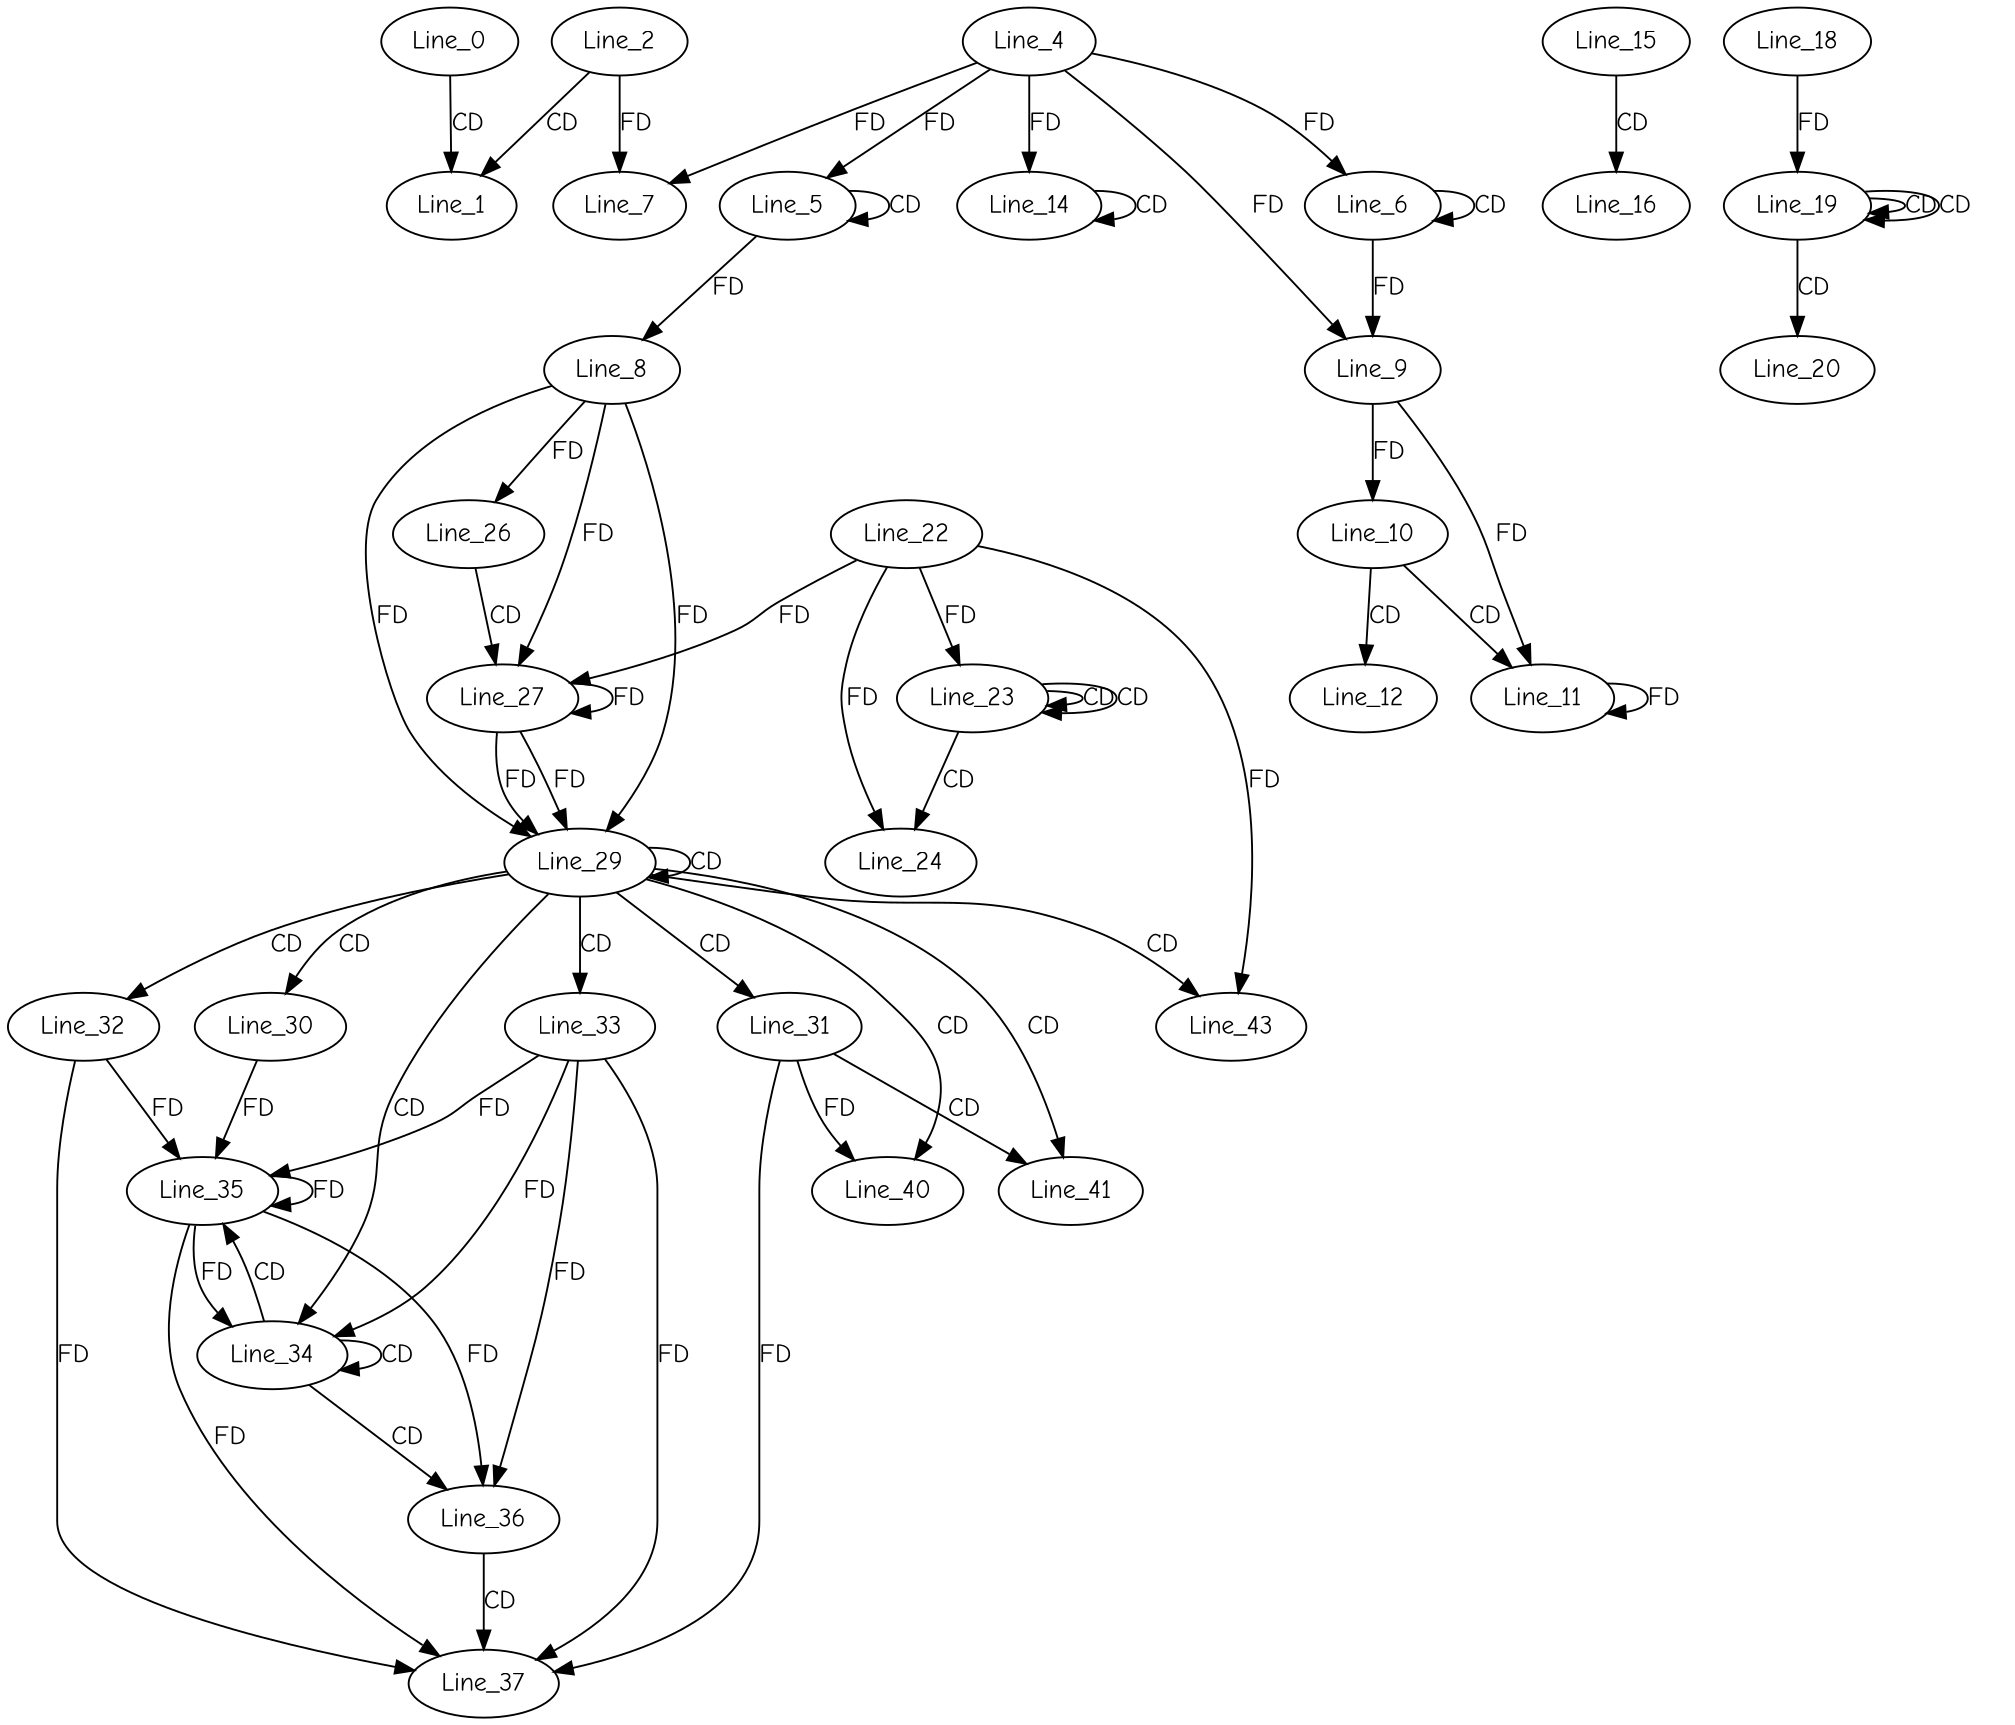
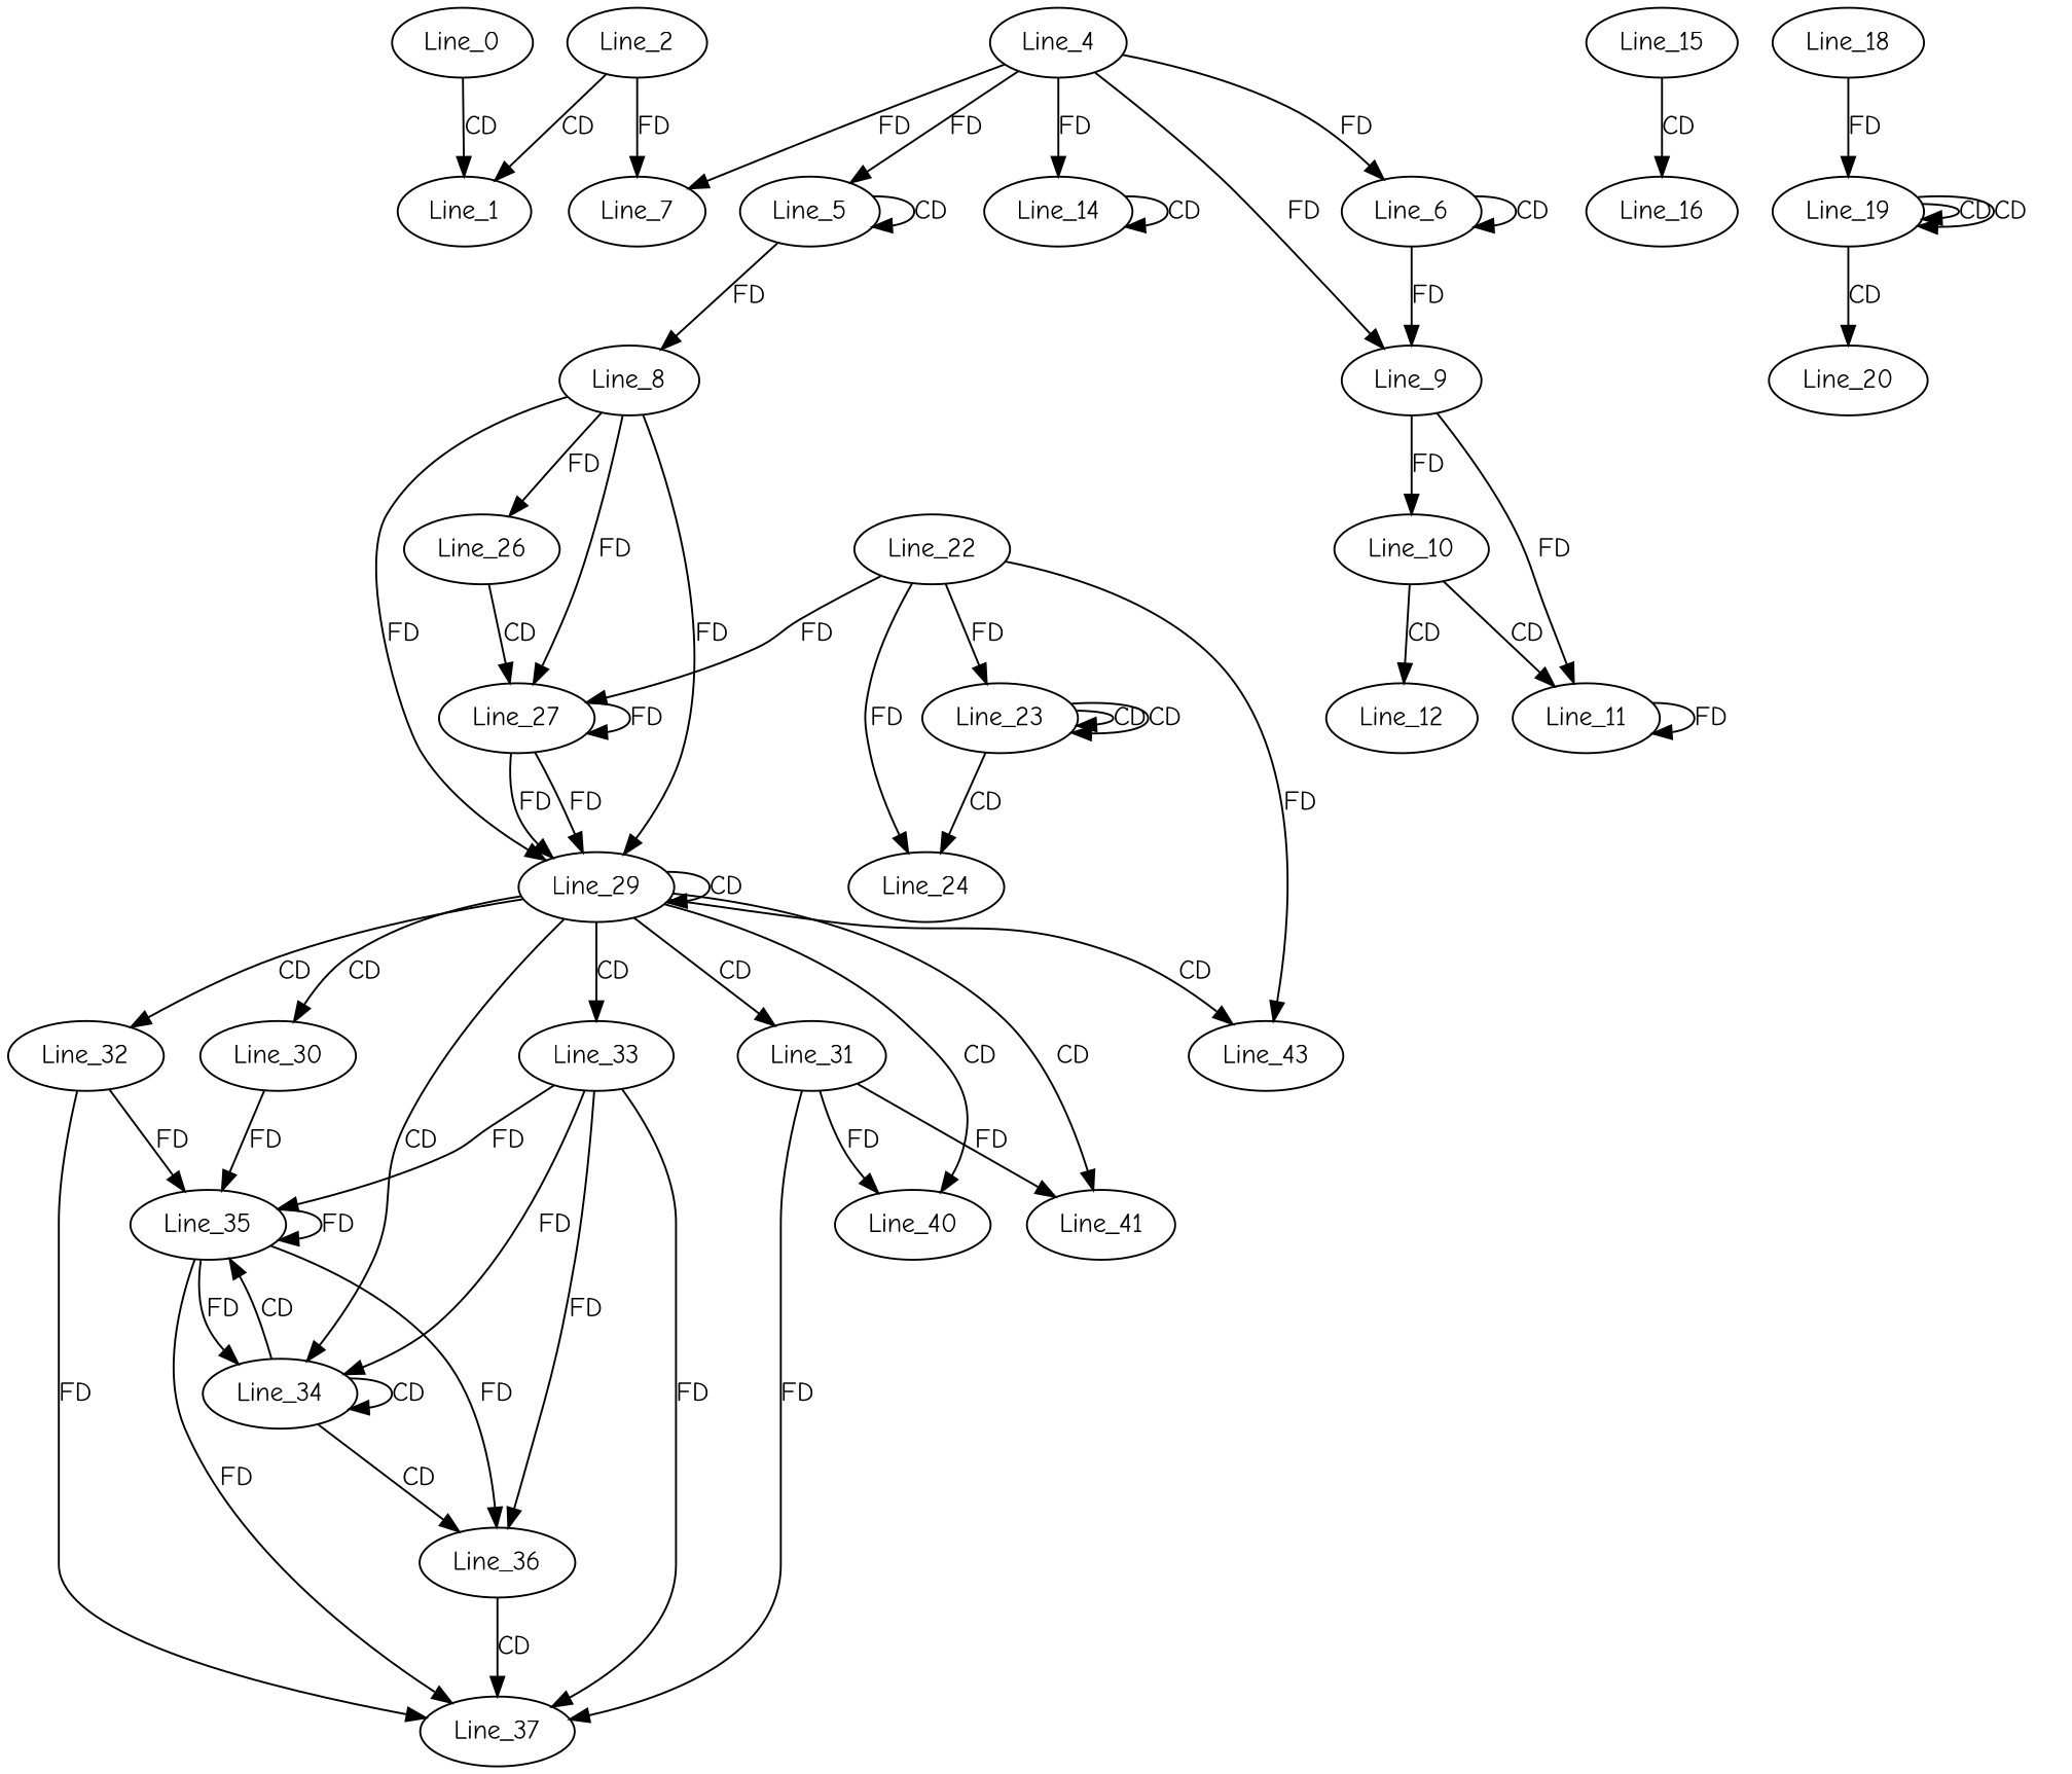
  digraph {
    fontname="Comic Neue"
    node [fontname="Comic Neue"]
    edge [fontname="Comic Neue"]
    Line_0
    Line_1
    Line_2
    Line_7
    Line_5
    Line_8
    Line_26
    Line_27
    Line_29
    Line_4
    Line_6
    Line_9
    Line_14
    Line_10
    Line_11
    Line_43
    Line_30
    Line_31
    Line_32
    Line_33
    Line_34
    Line_40
    Line_41
    Line_12
    Line_15
    Line_16
    Line_19
    Line_20
    Line_18
    Line_23
    Line_24
    Line_22
    Line_35
    Line_37
    Line_36
    Line_0 -> Line_1 [label=CD]
    Line_2 -> Line_1 [label=CD]
    Line_2 -> Line_7 [label=FD]
    Line_5 -> Line_5 [label=CD]
    Line_5 -> Line_8 [label=FD]
    Line_8 -> Line_26 [label=FD]
    Line_8 -> Line_27 [label=FD]
    Line_8 -> Line_29 [label=FD]
    Line_8 -> Line_29 [label=FD]
    Line_26 -> Line_27 [label=CD]
    Line_27 -> Line_27 [label=FD]
    Line_27 -> Line_29 [label=FD]
    Line_27 -> Line_29 [label=FD]
    Line_29 -> Line_29 [label=CD]
    Line_29 -> Line_43 [label=CD]
    Line_29 -> Line_30 [label=CD]
    Line_29 -> Line_31 [label=CD]
    Line_29 -> Line_32 [label=CD]
    Line_29 -> Line_33 [label=CD]
    Line_29 -> Line_34 [label=CD]
    Line_29 -> Line_40 [label=CD]
    Line_29 -> Line_41 [label=CD]
    Line_4 -> Line_7 [label=FD]
    Line_4 -> Line_5 [label=FD]
    Line_4 -> Line_6 [label=FD]
    Line_4 -> Line_9 [label=FD]
    Line_4 -> Line_14 [label=FD]
    Line_6 -> Line_6 [label=CD]
    Line_6 -> Line_9 [label=FD]
    Line_9 -> Line_10 [label=FD]
    Line_9 -> Line_11 [label=FD]
    Line_14 -> Line_14 [label=CD]
    Line_10 -> Line_11 [label=CD]
    Line_10 -> Line_12 [label=CD]
    Line_11 -> Line_11 [label=FD]
    Line_30 -> Line_35 [label=FD]
    Line_31 -> Line_40 [label=FD]
-   Line_31 -> Line_41 [label=CD]
+   Line_31 -> Line_41 [label=FD]
    Line_31 -> Line_37 [label=FD]
    Line_32 -> Line_35 [label=FD]
    Line_32 -> Line_37 [label=FD]
    Line_33 -> Line_34 [label=FD]
    Line_33 -> Line_35 [label=FD]
    Line_33 -> Line_37 [label=FD]
    Line_33 -> Line_36 [label=FD]
    Line_34 -> Line_34 [label=CD]
    Line_34 -> Line_35 [label=CD]
    Line_34 -> Line_36 [label=CD]
    Line_15 -> Line_16 [label=CD]
    Line_19 -> Line_19 [label=CD]
    Line_19 -> Line_19 [label=CD]
    Line_19 -> Line_20 [label=CD]
    Line_18 -> Line_19 [label=FD]
    Line_23 -> Line_23 [label=CD]
    Line_23 -> Line_23 [label=CD]
    Line_23 -> Line_24 [label=CD]
    Line_22 -> Line_27 [label=FD]
    Line_22 -> Line_43 [label=FD]
    Line_22 -> Line_23 [label=FD]
    Line_22 -> Line_24 [label=FD]
    Line_35 -> Line_34 [label=FD]
    Line_35 -> Line_35 [label=FD]
    Line_35 -> Line_37 [label=FD]
    Line_35 -> Line_36 [label=FD]
    Line_36 -> Line_37 [label=CD]
  }
